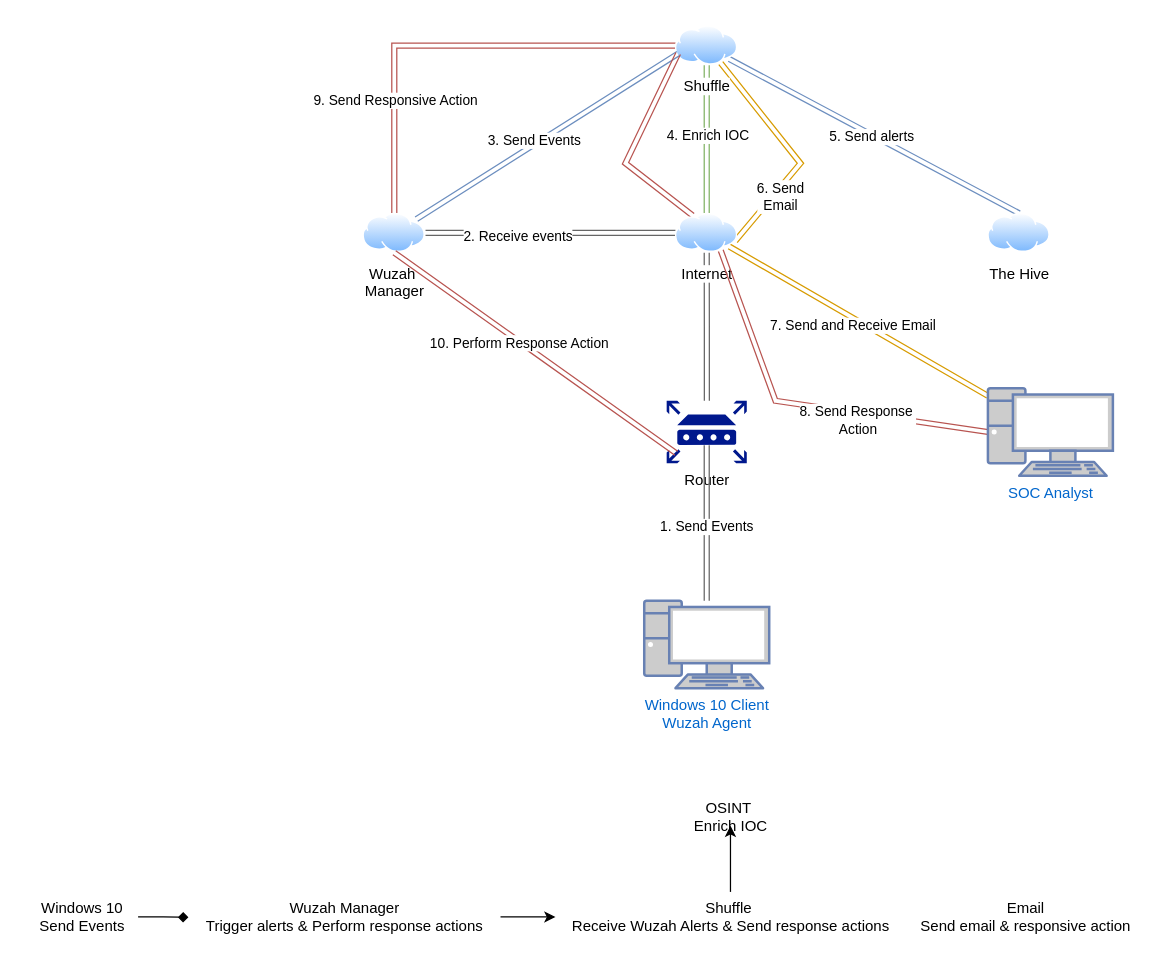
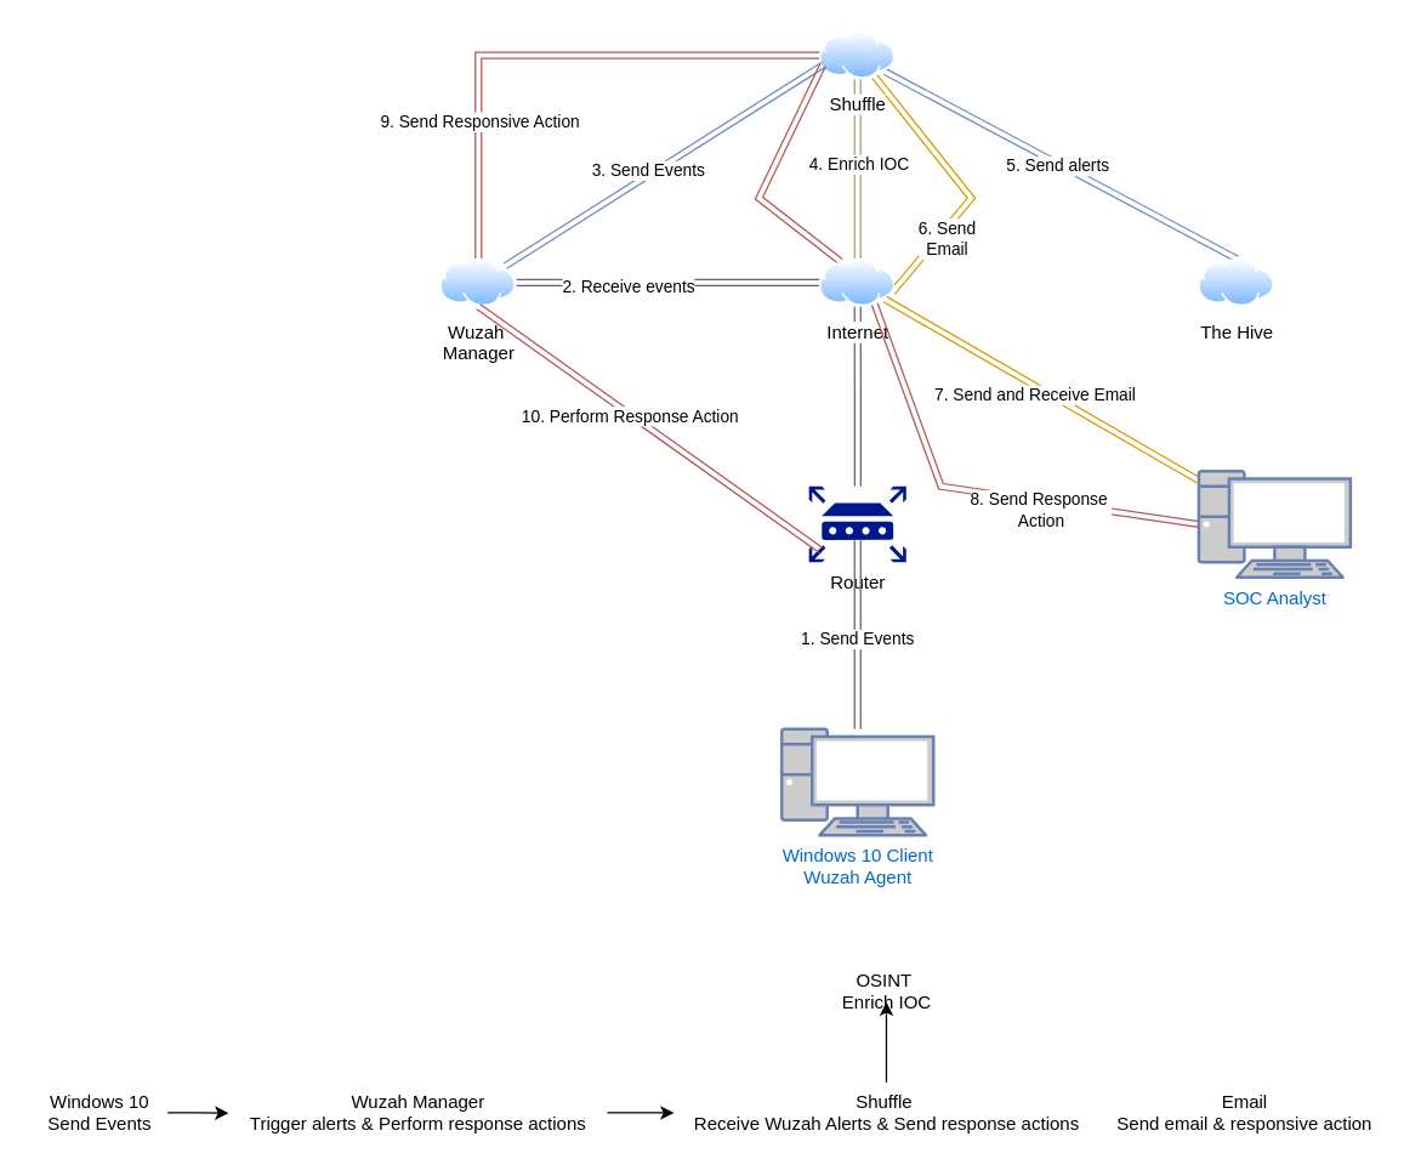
  <mxCell id="0" />
  <mxCell id="1" parent="0" />
  <mxCell id="2" value="Windows 10 Client&lt;div&gt;Wuzah Agent&lt;/div&gt;" style="fontColor=#0066CC;verticalAlign=top;verticalLabelPosition=bottom;labelPosition=center;align=center;html=1;outlineConnect=0;fillColor=#CCCCCC;strokeColor=#6881B3;gradientColor=none;gradientDirection=north;strokeWidth=2;shape=mxgraph.networks.pc;" vertex="1" parent="1"><mxGeometry x="515" y="480" width="100" height="70" as="geometry" /></mxCell>
  <mxCell id="3" style="edgeStyle=orthogonalEdgeStyle;rounded=0;orthogonalLoop=1;jettySize=auto;html=1;entryX=0.5;entryY=1;entryDx=0;entryDy=0;shape=link;fillColor=#f5f5f5;gradientColor=#b3b3b3;strokeColor=#666666;" edge="1" parent="1" source="4" target="21"><mxGeometry relative="1" as="geometry" /></mxCell>
  <mxCell id="4" value="Router" style="sketch=0;aspect=fixed;pointerEvents=1;shadow=0;dashed=0;html=1;strokeColor=none;labelPosition=center;verticalLabelPosition=bottom;verticalAlign=top;align=center;fillColor=#00188D;shape=mxgraph.mscae.enterprise.router" vertex="1" parent="1"><mxGeometry x="532.95" y="320" width="64.1" height="50" as="geometry" /></mxCell>
  <mxCell id="5" style="rounded=0;orthogonalLoop=1;jettySize=auto;html=1;exitX=0.5;exitY=1;exitDx=0;exitDy=0;entryX=0.5;entryY=0;entryDx=0;entryDy=0;shape=link;fillColor=#d5e8d4;gradientColor=#97d077;strokeColor=#82b366;" edge="1" parent="1" source="13" target="21"><mxGeometry relative="1" as="geometry" /></mxCell>
  <mxCell id="6" value="4. Enrich IOC" style="edgeLabel;html=1;align=center;verticalAlign=middle;resizable=0;points=[];" vertex="1" connectable="0" parent="5"><mxGeometry x="-0.062" relative="1" as="geometry"><mxPoint as="offset" /></mxGeometry></mxCell>
  <mxCell id="7" style="rounded=0;orthogonalLoop=1;jettySize=auto;html=1;exitX=1;exitY=1;exitDx=0;exitDy=0;entryX=0.5;entryY=0;entryDx=0;entryDy=0;shape=link;fillColor=#dae8fc;gradientColor=#7ea6e0;strokeColor=#6c8ebf;" edge="1" parent="1" source="13" target="17"><mxGeometry relative="1" as="geometry" /></mxCell>
  <mxCell id="8" value="5. Send alerts" style="edgeLabel;html=1;align=center;verticalAlign=middle;resizable=0;points=[];" vertex="1" connectable="0" parent="7"><mxGeometry x="-0.021" y="-2" relative="1" as="geometry"><mxPoint as="offset" /></mxGeometry></mxCell>
  <mxCell id="9" style="rounded=0;orthogonalLoop=1;jettySize=auto;html=1;exitX=0.75;exitY=1;exitDx=0;exitDy=0;entryX=1;entryY=0.75;entryDx=0;entryDy=0;shape=link;fillColor=#ffcd28;gradientColor=#ffa500;strokeColor=#d79b00;" edge="1" parent="1" source="13" target="21"><mxGeometry relative="1" as="geometry"><Array as="points"><mxPoint x="640" y="130" /></Array></mxGeometry></mxCell>
  <mxCell id="10" value="6. Send&lt;div&gt;Email&lt;/div&gt;" style="edgeLabel;html=1;align=center;verticalAlign=middle;resizable=0;points=[];" vertex="1" connectable="0" parent="9"><mxGeometry x="0.453" y="5" relative="1" as="geometry"><mxPoint x="-1" as="offset" /></mxGeometry></mxCell>
  <mxCell id="11" style="edgeStyle=orthogonalEdgeStyle;rounded=0;orthogonalLoop=1;jettySize=auto;html=1;exitX=0;exitY=0.5;exitDx=0;exitDy=0;entryX=0.5;entryY=0;entryDx=0;entryDy=0;fillColor=#f8cecc;gradientColor=#ea6b66;strokeColor=#b85450;shape=link;" edge="1" parent="1" source="13" target="16"><mxGeometry relative="1" as="geometry" /></mxCell>
  <mxCell id="12" value="9. Send Responsive Action" style="edgeLabel;html=1;align=center;verticalAlign=middle;resizable=0;points=[];" vertex="1" connectable="0" parent="11"><mxGeometry x="0.308" y="1" relative="1" as="geometry"><mxPoint x="-1" y="34" as="offset" /></mxGeometry></mxCell>
  <mxCell id="13" value="Shuffle" style="image;aspect=fixed;perimeter=ellipsePerimeter;html=1;align=center;shadow=0;dashed=0;spacingTop=3;image=img/lib/active_directory/internet_cloud.svg;" vertex="1" parent="1"><mxGeometry x="540" y="20" width="50" height="31.5" as="geometry" /></mxCell>
  <mxCell id="14" style="rounded=0;orthogonalLoop=1;jettySize=auto;html=1;entryX=0;entryY=0.75;entryDx=0;entryDy=0;shape=link;fillColor=#dae8fc;gradientColor=#7ea6e0;strokeColor=#6c8ebf;" edge="1" parent="1" source="16" target="13"><mxGeometry relative="1" as="geometry" /></mxCell>
  <mxCell id="15" value="3. Send Events" style="edgeLabel;html=1;align=center;verticalAlign=middle;resizable=0;points=[];" vertex="1" connectable="0" parent="14"><mxGeometry x="-0.087" y="3" relative="1" as="geometry"><mxPoint as="offset" /></mxGeometry></mxCell>
  <mxCell id="16" value="Wuzah&amp;nbsp;&lt;div&gt;Manager&lt;/div&gt;" style="image;aspect=fixed;perimeter=ellipsePerimeter;html=1;align=center;shadow=0;dashed=0;spacingTop=3;image=img/lib/active_directory/internet_cloud.svg;" vertex="1" parent="1"><mxGeometry x="290" y="170" width="50" height="31.5" as="geometry" /></mxCell>
  <mxCell id="17" value="The Hive" style="image;aspect=fixed;perimeter=ellipsePerimeter;html=1;align=center;shadow=0;dashed=0;spacingTop=3;image=img/lib/active_directory/internet_cloud.svg;" vertex="1" parent="1"><mxGeometry x="790" y="170" width="50" height="31.5" as="geometry" /></mxCell>
  <mxCell id="18" style="edgeStyle=orthogonalEdgeStyle;rounded=0;orthogonalLoop=1;jettySize=auto;html=1;shape=link;fillColor=#f5f5f5;gradientColor=#b3b3b3;strokeColor=#666666;" edge="1" parent="1" source="21" target="16"><mxGeometry relative="1" as="geometry" /></mxCell>
  <mxCell id="19" value="2. Receive events" style="edgeLabel;html=1;align=center;verticalAlign=middle;resizable=0;points=[];" vertex="1" connectable="0" parent="18"><mxGeometry x="0.273" y="3" relative="1" as="geometry"><mxPoint as="offset" /></mxGeometry></mxCell>
  <mxCell id="20" style="rounded=0;orthogonalLoop=1;jettySize=auto;html=1;exitX=0.25;exitY=0;exitDx=0;exitDy=0;entryX=0;entryY=0.75;entryDx=0;entryDy=0;shape=link;fillColor=#f8cecc;gradientColor=#ea6b66;strokeColor=#b85450;" edge="1" parent="1" source="21" target="13"><mxGeometry relative="1" as="geometry"><Array as="points"><mxPoint x="500" y="130" /></Array></mxGeometry></mxCell>
  <mxCell id="21" value="Internet" style="image;aspect=fixed;perimeter=ellipsePerimeter;html=1;align=center;shadow=0;dashed=0;spacingTop=3;image=img/lib/active_directory/internet_cloud.svg;" vertex="1" parent="1"><mxGeometry x="540" y="170" width="50" height="31.5" as="geometry" /></mxCell>
  <mxCell id="22" style="rounded=0;orthogonalLoop=1;jettySize=auto;html=1;entryX=1;entryY=1;entryDx=0;entryDy=0;shape=link;fillColor=#ffcd28;gradientColor=#ffa500;strokeColor=#d79b00;" edge="1" parent="1" source="26" target="21"><mxGeometry relative="1" as="geometry" /></mxCell>
  <mxCell id="23" value="7. Send and Receive Email" style="edgeLabel;html=1;align=center;verticalAlign=middle;resizable=0;points=[];" vertex="1" connectable="0" parent="22"><mxGeometry x="0.026" y="4" relative="1" as="geometry"><mxPoint y="1" as="offset" /></mxGeometry></mxCell>
  <mxCell id="24" style="rounded=0;orthogonalLoop=1;jettySize=auto;html=1;exitX=0;exitY=0.5;exitDx=0;exitDy=0;exitPerimeter=0;entryX=0.75;entryY=1;entryDx=0;entryDy=0;shape=link;fillColor=#f8cecc;gradientColor=#ea6b66;strokeColor=#b85450;" edge="1" parent="1" source="26" target="21"><mxGeometry relative="1" as="geometry"><Array as="points"><mxPoint x="620" y="320" /></Array></mxGeometry></mxCell>
  <mxCell id="25" value="8. Send Response&amp;nbsp;&lt;div&gt;Action&lt;/div&gt;" style="edgeLabel;html=1;align=center;verticalAlign=middle;resizable=0;points=[];" vertex="1" connectable="0" parent="24"><mxGeometry x="-0.301" y="7" relative="1" as="geometry"><mxPoint y="-1" as="offset" /></mxGeometry></mxCell>
  <mxCell id="26" value="SOC Analyst" style="fontColor=#0066CC;verticalAlign=top;verticalLabelPosition=bottom;labelPosition=center;align=center;html=1;outlineConnect=0;fillColor=#CCCCCC;strokeColor=#6881B3;gradientColor=none;gradientDirection=north;strokeWidth=2;shape=mxgraph.networks.pc;" vertex="1" parent="1"><mxGeometry x="790" y="310" width="100" height="70" as="geometry" /></mxCell>
  <mxCell id="27" style="edgeStyle=orthogonalEdgeStyle;rounded=0;orthogonalLoop=1;jettySize=auto;html=1;entryX=0.5;entryY=0.71;entryDx=0;entryDy=0;entryPerimeter=0;shape=link;fillColor=#f5f5f5;gradientColor=#b3b3b3;strokeColor=#666666;" edge="1" parent="1" source="2" target="4"><mxGeometry relative="1" as="geometry" /></mxCell>
  <mxCell id="28" value="1. Send Events" style="edgeLabel;html=1;align=center;verticalAlign=middle;resizable=0;points=[];" vertex="1" connectable="0" parent="27"><mxGeometry x="-0.036" y="1" relative="1" as="geometry"><mxPoint as="offset" /></mxGeometry></mxCell>
  <mxCell id="29" style="rounded=0;orthogonalLoop=1;jettySize=auto;html=1;exitX=0.5;exitY=1;exitDx=0;exitDy=0;entryX=0.12;entryY=0.84;entryDx=0;entryDy=0;entryPerimeter=0;fillColor=#f8cecc;gradientColor=#ea6b66;strokeColor=#b85450;shape=link;" edge="1" parent="1" source="16" target="4"><mxGeometry relative="1" as="geometry"><Array as="points" /></mxGeometry></mxCell>
  <mxCell id="30" value="10. Perform Response Action" style="edgeLabel;html=1;align=center;verticalAlign=middle;resizable=0;points=[];" vertex="1" connectable="0" parent="29"><mxGeometry x="-0.111" y="-1" relative="1" as="geometry"><mxPoint as="offset" /></mxGeometry></mxCell>
  <mxCell id="31" value="Windows 10&lt;div&gt;Send Events&lt;/div&gt;" style="text;html=1;align=center;verticalAlign=middle;resizable=0;points=[];autosize=1;strokeColor=none;fillColor=none;" vertex="1" parent="1"><mxGeometry x="20" y="713" width="90" height="40" as="geometry" /></mxCell>
  <mxCell id="32" style="edgeStyle=orthogonalEdgeStyle;rounded=0;orthogonalLoop=1;jettySize=auto;html=1;" edge="1" parent="1" source="33" target="34"><mxGeometry relative="1" as="geometry" /></mxCell>
  <mxCell id="33" value="Wuzah Manager&lt;div&gt;Trigger alerts &amp;amp; Perform response actions&lt;/div&gt;" style="text;html=1;align=center;verticalAlign=middle;resizable=0;points=[];autosize=1;strokeColor=none;fillColor=none;" vertex="1" parent="1"><mxGeometry x="150" y="713" width="250" height="40" as="geometry" /></mxCell>
  <mxCell id="34" value="Shuffle&amp;nbsp;&lt;div&gt;Receive Wuzah Alerts &amp;amp; Send response actions&lt;/div&gt;" style="text;html=1;align=center;verticalAlign=middle;resizable=0;points=[];autosize=1;strokeColor=none;fillColor=none;" vertex="1" parent="1"><mxGeometry x="444" y="713" width="280" height="40" as="geometry" /></mxCell>
- <mxCell id="35" style="edgeStyle=orthogonalEdgeStyle;rounded=0;orthogonalLoop=1;jettySize=auto;html=1;entryX=0.001;entryY=0.508;entryDx=0;entryDy=0;entryPerimeter=0;endArrow=diamond;" edge="1" parent="1" source="31" target="33"><mxGeometry relative="1" as="geometry" /></mxCell>
+ <mxCell id="35" style="edgeStyle=orthogonalEdgeStyle;rounded=0;orthogonalLoop=1;jettySize=auto;html=1;entryX=0.001;entryY=0.508;entryDx=0;entryDy=0;entryPerimeter=0;" edge="1" parent="1" source="31" target="33"><mxGeometry relative="1" as="geometry" /></mxCell>
  <mxCell id="36" value="OSINT&amp;nbsp;&lt;div&gt;Enrich IOC&lt;/div&gt;" style="text;html=1;align=center;verticalAlign=middle;resizable=0;points=[];autosize=1;strokeColor=none;fillColor=none;" vertex="1" parent="1"><mxGeometry x="544" y="633" width="80" height="40" as="geometry" /></mxCell>
  <mxCell id="37" style="edgeStyle=orthogonalEdgeStyle;rounded=0;orthogonalLoop=1;jettySize=auto;html=1;entryX=0.5;entryY=0.675;entryDx=0;entryDy=0;entryPerimeter=0;" edge="1" parent="1" source="34" target="36"><mxGeometry relative="1" as="geometry" /></mxCell>
  <mxCell id="38" value="Email&lt;div&gt;Send email &amp;amp; responsive action&lt;/div&gt;" style="text;html=1;align=center;verticalAlign=middle;resizable=0;points=[];autosize=1;strokeColor=none;fillColor=none;" vertex="1" parent="1"><mxGeometry x="725" y="713" width="190" height="40" as="geometry" /></mxCell>
